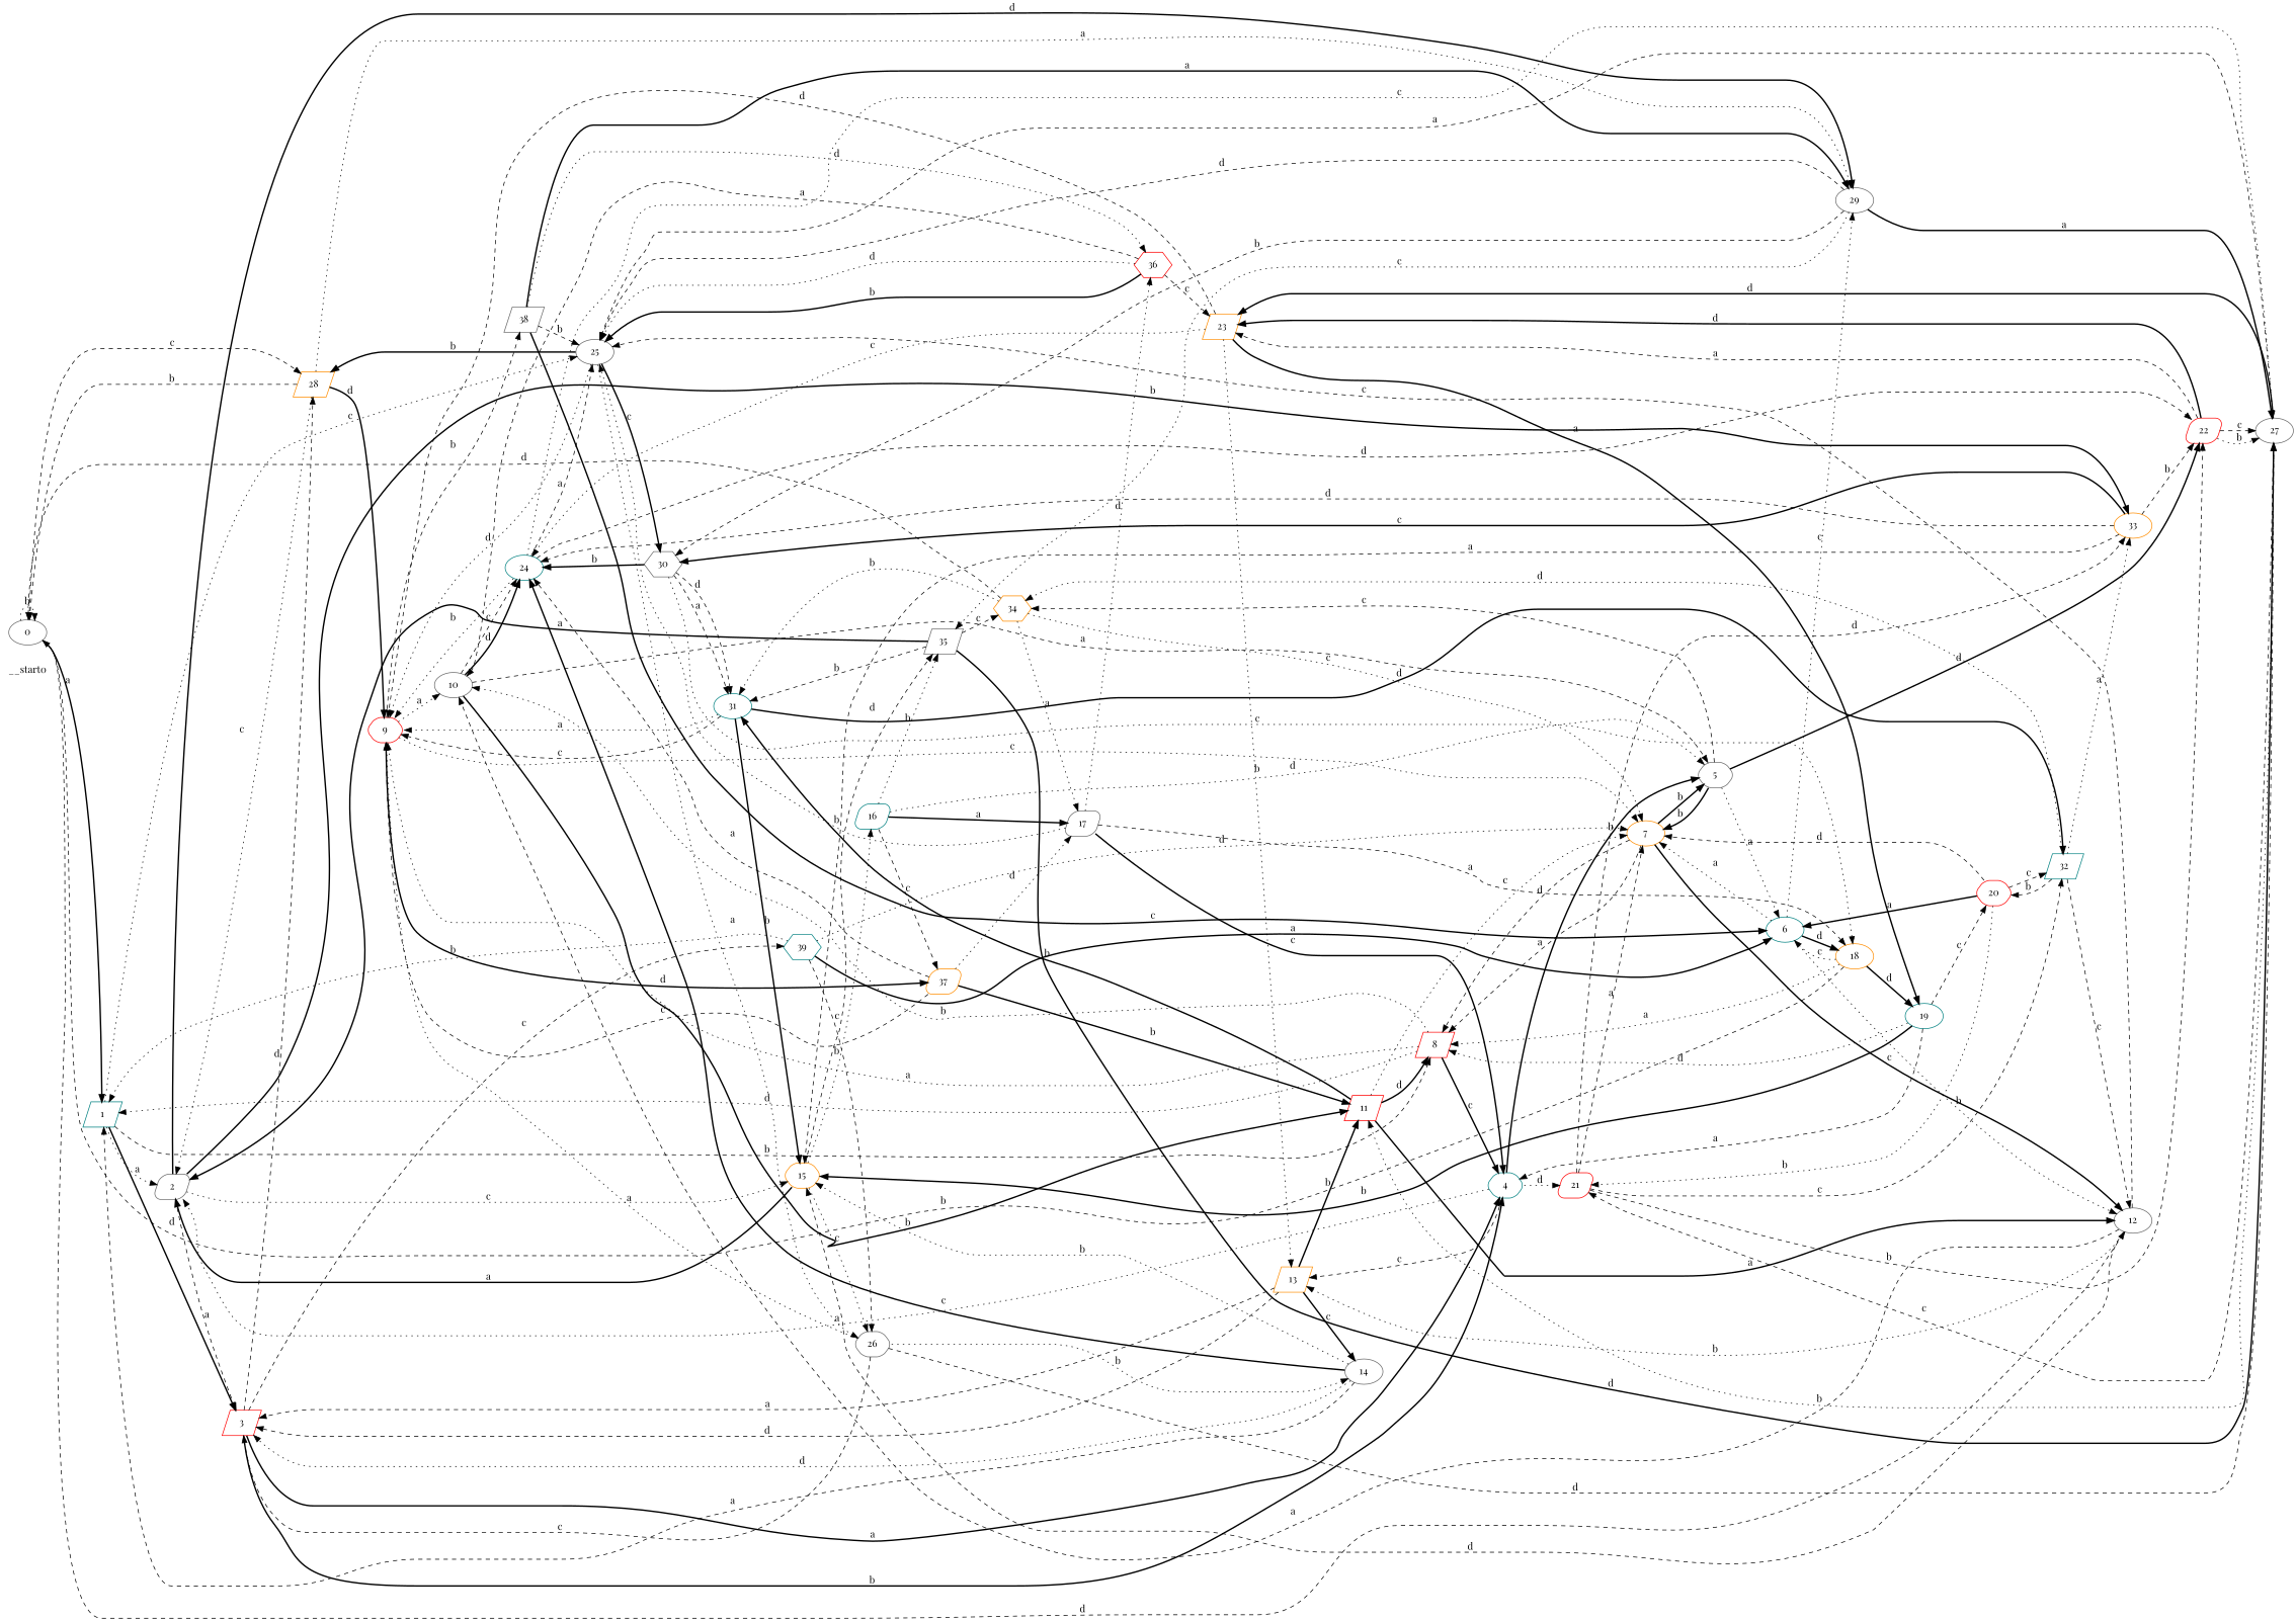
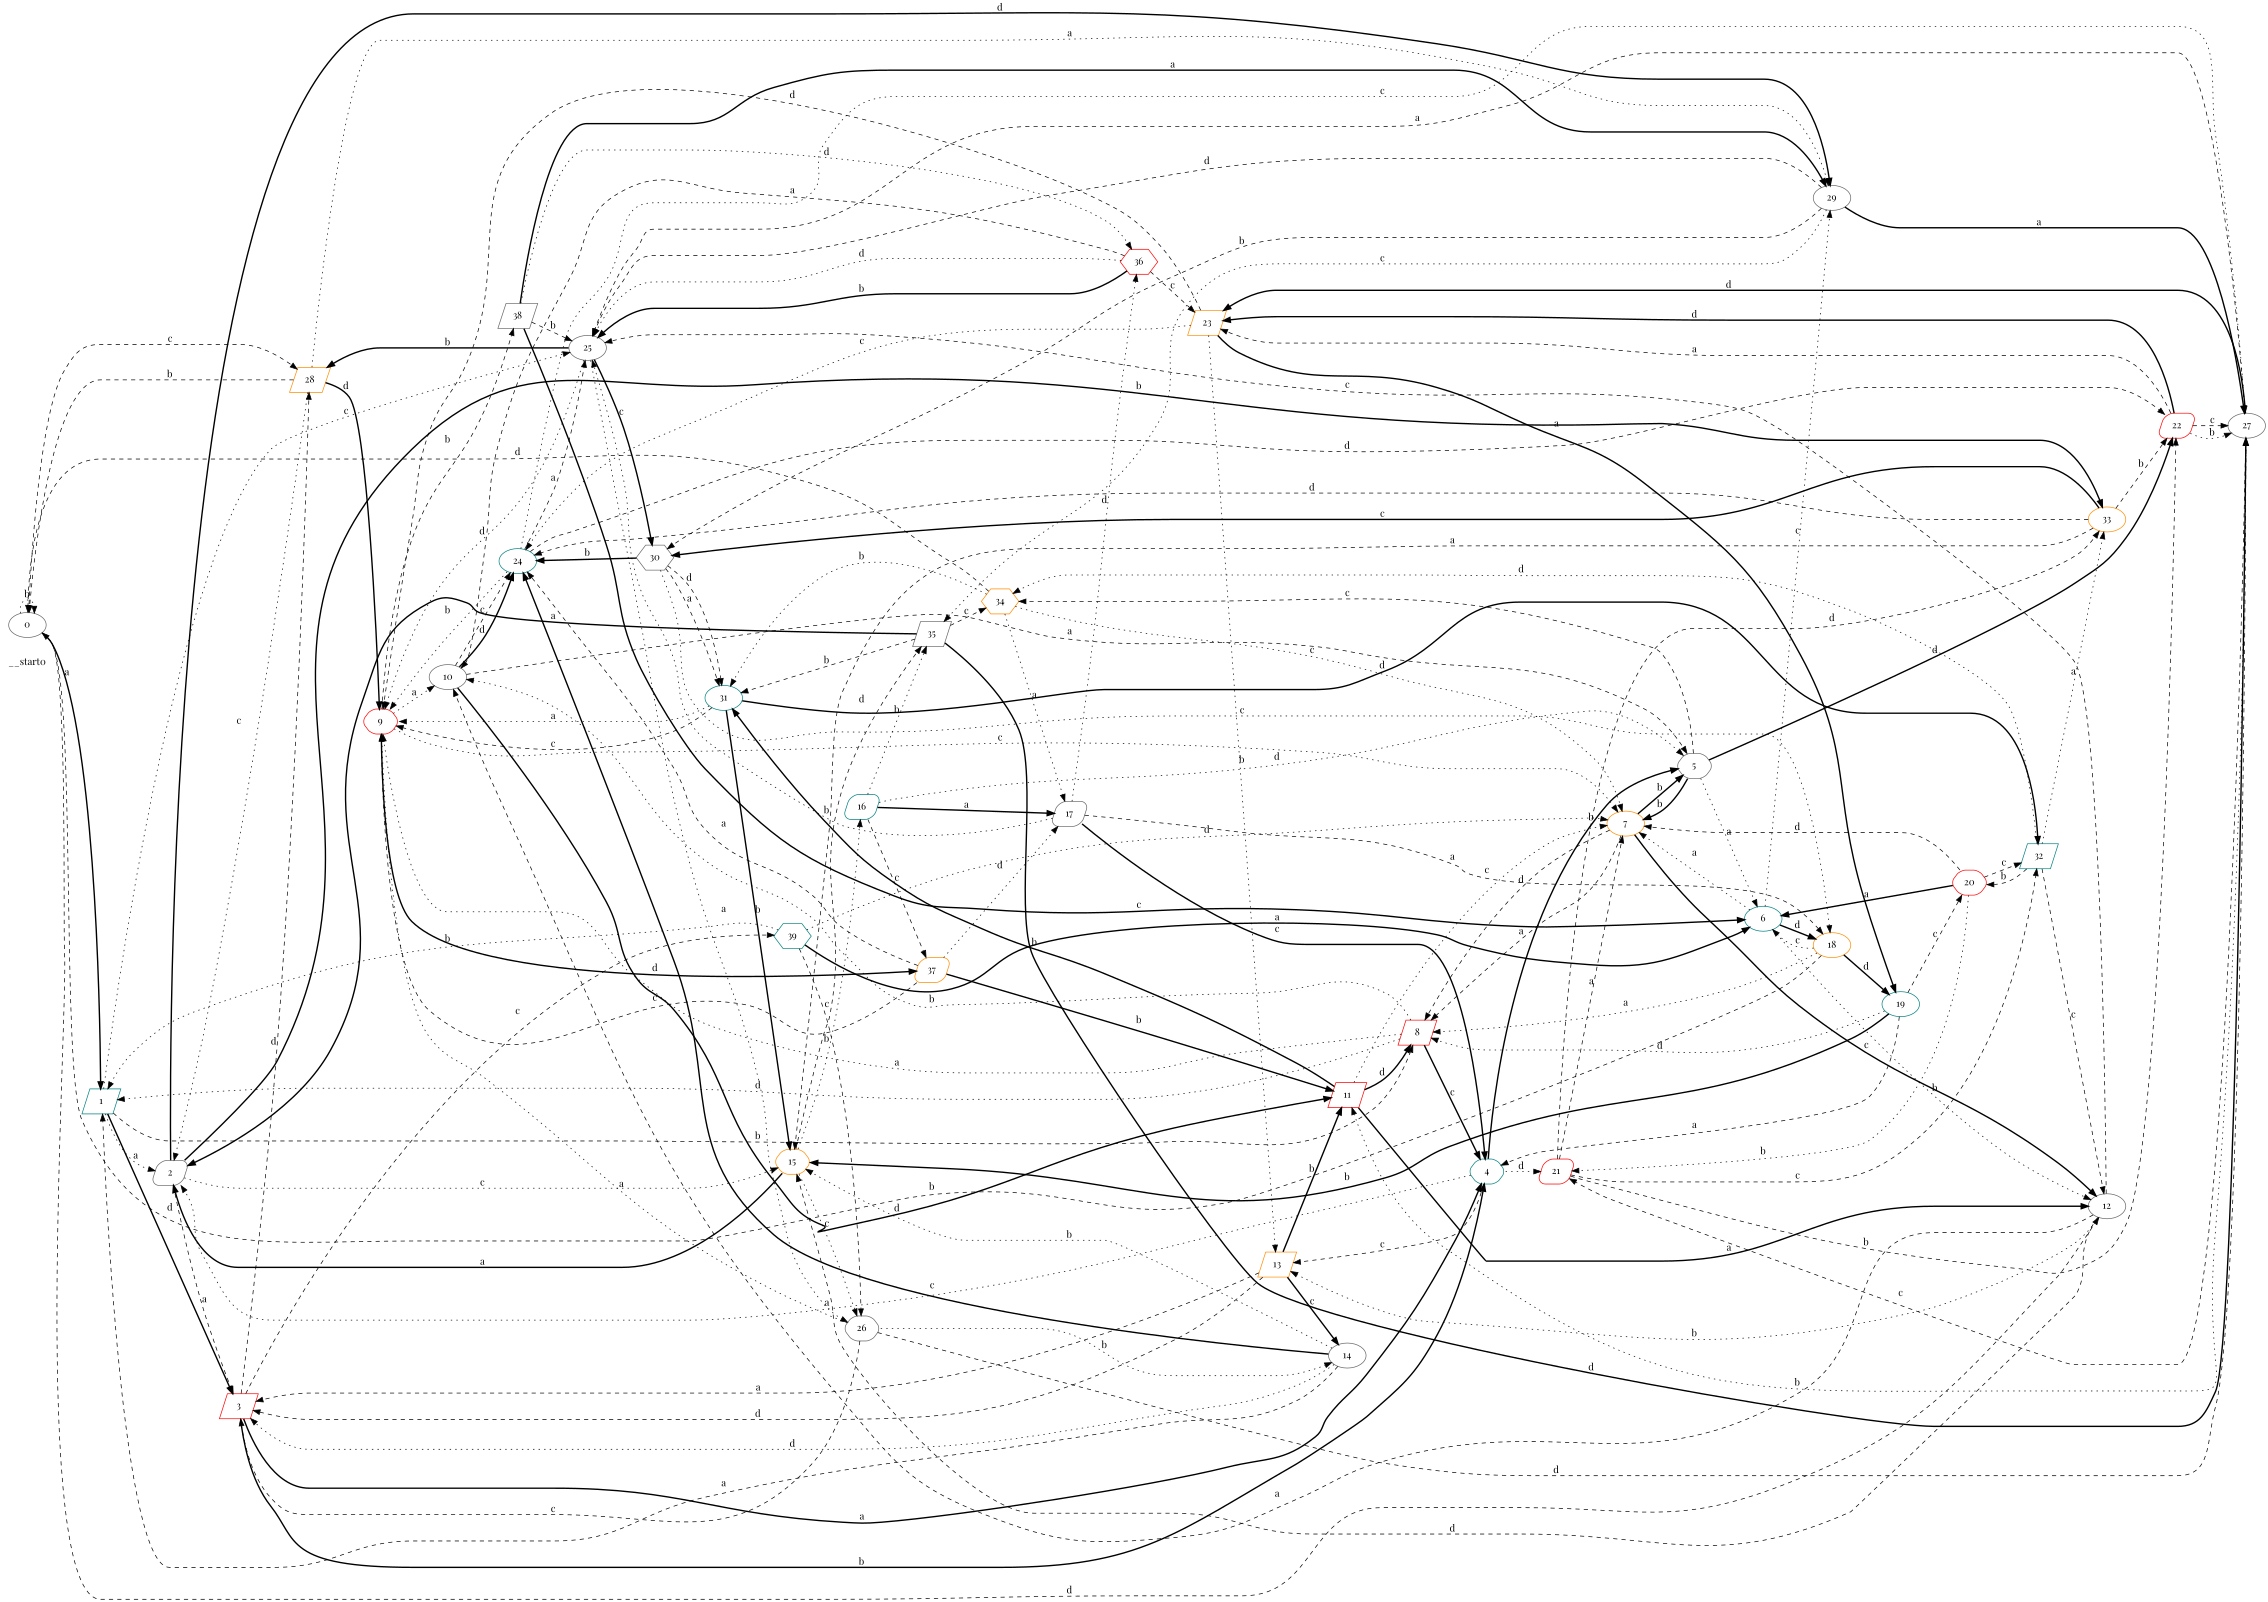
  digraph {
    fontname="Playfair Display"
    rankdir=LR
    node [color=gray40 fontname="Playfair Display" shape=parallelogram fillcolor=white style=filled]
    edge [fontname="Playfair Display" style=dashed]
    __start0 [color=teal shape=none fillcolor="" style=""]
    n2 [label=0 shape=ellipse style="rounded,filled"]
    n3 [color=teal label=1]
    n4 [label=12 shape=ellipse]
    n5 [color=darkorange label=28]
    n6 [label=2 style="rounded,filled"]
    n7 [color=red label=3]
    n8 [color=red label=8]
    n9 [label=25 shape=ellipse style="rounded,filled"]
    n10 [color=darkorange label=15 shape=hexagon style="rounded,filled"]
    n11 [color=darkorange label=13]
    n12 [label=10 shape=ellipse style="rounded,filled"]
    n13 [label=29 shape=ellipse style="rounded,filled"]
    n14 [color=red label=9 shape=hexagon style="rounded,filled"]
    n15 [color=darkorange label=33 shape=ellipse]
    n16 [color=teal label=4 shape=hexagon style="rounded,filled"]
    n17 [color=teal label=39 shape=hexagon]
    n18 [label=26 shape=hexagon style="rounded,filled"]
    n19 [label=30 shape=hexagon]
    n20 [color=teal label=16 style="rounded,filled"]
    n21 [label=35]
    n22 [label=27 shape=ellipse style="rounded,filled"]
    n23 [color=red label=22 style="rounded,filled"]
    n24 [color=teal label=24 shape=ellipse]
    n25 [label=5 shape=hexagon style="rounded,filled"]
    n26 [color=red label=21 style="rounded,filled"]
    n27 [color=teal label=6 shape=ellipse style="rounded,filled"]
    n28 [color=darkorange label=7 shape=ellipse]
    n29 [color=darkorange label=34 shape=hexagon]
    n30 [color=red label=11]
    n31 [label=14 shape=ellipse]
    n32 [color=teal label=32]
    n33 [color=darkorange label=18 shape=ellipse]
    n34 [color=darkorange label=23]
    n35 [color=teal label=31 shape=ellipse style="rounded,filled"]
    n36 [label=17 style="rounded,filled"]
    n37 [color=teal label=19 shape=ellipse]
    n38 [color=darkorange label=37 style="rounded,filled"]
    n39 [label=38]
    n40 [color=red label=36 shape=hexagon]
    n41 [color=red label=20 shape=hexagon style="rounded,filled"]
    n2 -> n2 [label=b style=dotted]
    n2 -> n3 [label=a style=bold]
    n2 -> n4 [label=d]
    n2 -> n5 [label=c]
    n3 -> n6 [label=a style=dotted]
    n3 -> n7 [label=d style=bold]
    n3 -> n8 [label=b]
    n3 -> n9 [label=c style=dotted]
    n4 -> n9 [label=c]
    n4 -> n10 [label=d]
    n4 -> n11 [label=b style=dotted]
    n4 -> n12 [label=a]
    n5 -> n2 [label=b]
    n5 -> n6 [label=c style=dotted]
    n5 -> n13 [label=a style=dotted]
    n5 -> n14 [label=d style=bold]
    n6 -> n7 [label=a]
    n6 -> n10 [label=c style=dotted]
    n6 -> n13 [label=d style=bold]
    n6 -> n15 [label=b style=bold]
    n7 -> n5 [label=d]
    n7 -> n16 [label=a style=bold]
    n7 -> n16 [label=b style=bold]
    n7 -> n17 [label=c]
    n8 -> n3 [label=d style=dotted]
    n8 -> n12 [label=b style=dotted]
    n8 -> n14 [label=a style=dotted]
    n8 -> n16 [label=c style=bold]
    n9 -> n5 [label=b style=bold]
    n9 -> n14 [label=d style=dotted]
    n9 -> n18 [label=a style=dotted]
    n9 -> n19 [label=c style=bold]
    n10 -> n6 [label=a style=bold]
    n10 -> n18 [label=c style=dotted]
    n10 -> n20 [label=b style=dotted]
    n10 -> n21 [label=d]
    n11 -> n7 [label=a]
    n11 -> n7 [label=d]
    n11 -> n30 [label=b style=bold]
    n11 -> n31 [label=c style=bold]
    n12 -> n24 [label=c]
    n12 -> n24 [label=d style=bold]
    n12 -> n25 [label=a]
-   n12 -> n30 [label=b style=bold]
+   n12 -> n30 [label=d style=bold]
    n13 -> n9 [label=d]
    n13 -> n19 [label=b]
    n13 -> n21 [label=c style=dotted]
    n13 -> n22 [label=a style=bold]
    n14 -> n12 [label=a style=dotted]
    n14 -> n28 [label=c style=dotted]
    n14 -> n38 [label=d style=bold]
    n14 -> n39 [label=b]
    n15 -> n10 [label=a]
    n15 -> n19 [label=c style=bold]
    n15 -> n23 [label=b]
    n15 -> n24 [label=d]
    n16 -> n6 [label=a style=dotted]
    n16 -> n11 [label=c]
    n16 -> n25 [label=b style=bold]
    n16 -> n26 [label=d style=dotted]
    n17 -> n3 [label=b style=dotted]
    n17 -> n18 [label=c]
    n17 -> n27 [label=a style=bold]
    n17 -> n28 [label=d style=dotted]
    n18 -> n7 [label=c]
    n18 -> n14 [label=a style=dotted]
    n18 -> n22 [label=d]
    n18 -> n31 [label=b style=dotted]
    n19 -> n24 [label=b style=bold]
    n19 -> n33 [label=c style=dotted]
    n19 -> n35 [label=a]
    n19 -> n35 [label=d]
    n20 -> n21 [label=b style=dotted]
    n20 -> n25 [label=d style=dotted]
    n20 -> n36 [label=a style=bold]
    n20 -> n38 [label=c]
    n21 -> n6 [label=a style=bold]
    n21 -> n22 [label=d style=bold]
    n21 -> n29 [label=c]
    n21 -> n35 [label=b]
    n22 -> n9 [label=a]
    n22 -> n26 [label=c]
    n22 -> n30 [label=b style=dotted]
    n22 -> n34 [label=d style=bold]
    n23 -> n22 [label=b style=dotted]
    n23 -> n22 [label=c]
    n23 -> n34 [label=a]
    n23 -> n34 [label=d style=bold]
    n24 -> n9 [label=a]
    n24 -> n14 [label=b style=dotted]
    n24 -> n22 [label=c style=dotted]
    n24 -> n23 [label=d]
    n25 -> n23 [label=d style=bold]
    n25 -> n27 [label=a style=dotted]
    n25 -> n28 [label=b style=bold]
    n25 -> n29 [label=c]
    n26 -> n15 [label=d]
    n26 -> n23 [label=b]
    n26 -> n28 [label=a]
    n26 -> n32 [label=c]
    n27 -> n4 [label=b style=dotted]
    n27 -> n13 [label=c style=dotted]
    n27 -> n28 [label=a style=dotted]
    n27 -> n33 [label=d style=bold]
    n28 -> n4 [label=c style=bold]
    n28 -> n8 [label=a]
    n28 -> n8 [label=d]
    n28 -> n25 [label=b style=bold]
    n29 -> n2 [label=d]
    n29 -> n28 [label=c style=dotted]
    n29 -> n35 [label=b style=dotted]
    n29 -> n36 [label=a style=dotted]
    n30 -> n4 [label=a style=bold]
    n30 -> n8 [label=d style=bold]
    n30 -> n28 [label=c style=dotted]
    n30 -> n35 [label=b style=bold]
    n31 -> n3 [label=a]
    n31 -> n7 [label=d style=dotted]
    n31 -> n10 [label=b style=dotted]
    n31 -> n24 [label=c style=bold]
    n32 -> n4 [label=c]
    n32 -> n15 [label=a style=dotted]
    n32 -> n29 [label=d style=dotted]
    n32 -> n41 [label=b]
    n33 -> n2 [label=b]
    n33 -> n8 [label=a style=dotted]
    n33 -> n27 [label=c style=dotted]
    n33 -> n37 [label=d style=bold]
    n34 -> n11 [label=b style=dotted]
    n34 -> n14 [label=d]
    n34 -> n24 [label=c style=dotted]
    n34 -> n37 [label=a style=bold]
    n35 -> n10 [label=b style=bold]
    n35 -> n14 [label=a style=dotted]
    n35 -> n14 [label=c]
    n35 -> n32 [label=d style=bold]
    n36 -> n9 [label=b style=dotted]
    n36 -> n16 [label=c style=bold]
    n36 -> n33 [label=a]
    n36 -> n40 [label=d style=dotted]
    n37 -> n8 [label=d style=dotted]
    n37 -> n10 [label=b style=bold]
    n37 -> n16 [label=a]
    n37 -> n41 [label=c]
    n38 -> n14 [label=c]
    n38 -> n24 [label=a]
    n38 -> n30 [label=b style=bold]
    n38 -> n36 [label=d style=dotted]
    n39 -> n9 [label=b]
    n39 -> n13 [label=a style=bold]
    n39 -> n27 [label=c style=bold]
    n39 -> n40 [label=d style=dotted]
    n40 -> n9 [label=b style=bold]
    n40 -> n9 [label=d style=dotted]
    n40 -> n12 [label=a]
    n40 -> n34 [label=c]
    n41 -> n26 [label=b style=dotted]
    n41 -> n27 [label=a style=bold]
    n41 -> n28 [label=d]
    n41 -> n32 [label=c]
  }
